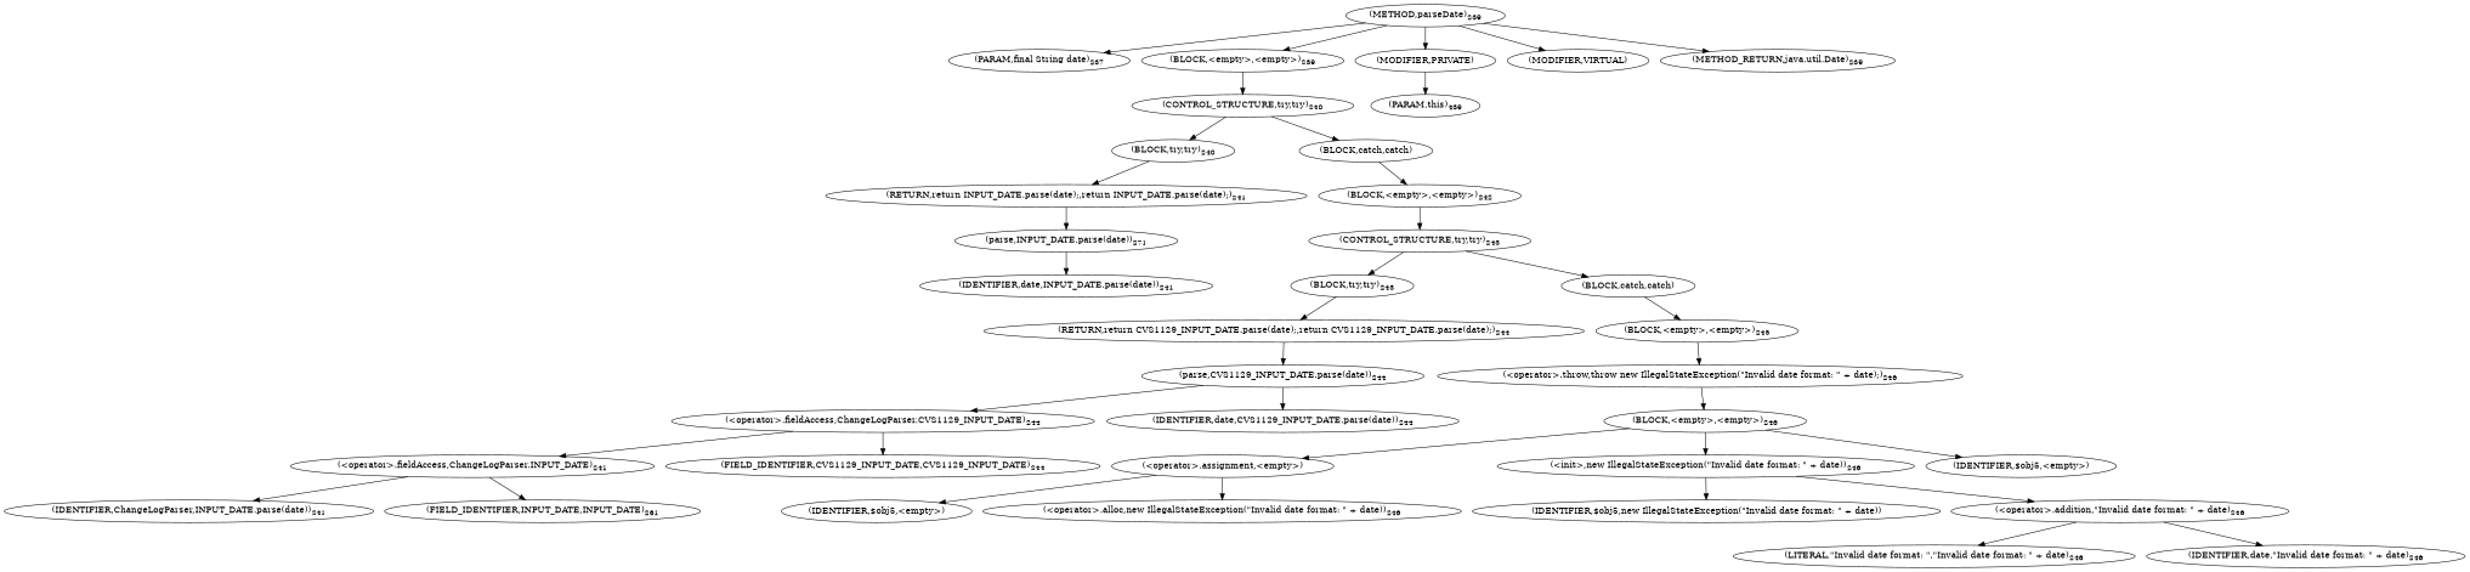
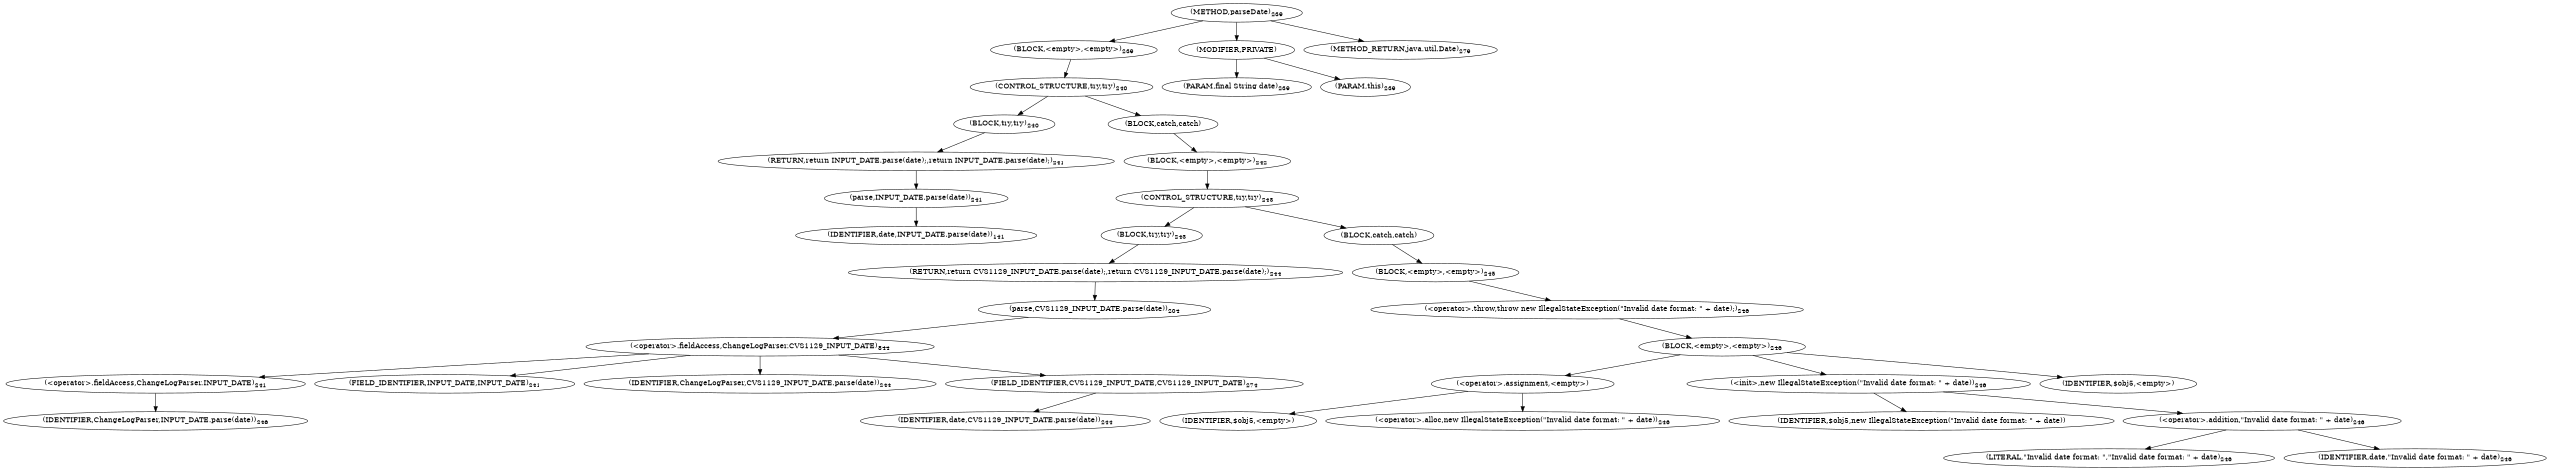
  digraph {
    n1 [label=<(METHOD,parseDate)<SUB>239</SUB>>]
-   n2 [label=<(PARAM,final String date)<SUB>237</SUB>>]
+   n2 [label=<(PARAM,final String date)<SUB>239</SUB>>]
    n3 [label=<(BLOCK,&lt;empty&gt;,&lt;empty&gt;)<SUB>239</SUB>>]
    n4 [label=<(MODIFIER,PRIVATE)>]
-   n5 [label=<(MODIFIER,VIRTUAL)>]
-   n6 [label=<(METHOD_RETURN,java.util.Date)<SUB>239</SUB>>]
-   n7 [label=<(PARAM,this)<SUB>439</SUB>>]
+   n6 [label=<(METHOD_RETURN,java.util.Date)<SUB>279</SUB>>]
+   n7 [label=<(PARAM,this)<SUB>239</SUB>>]
    n8 [label=<(CONTROL_STRUCTURE,try,try)<SUB>240</SUB>>]
    n9 [label=<(BLOCK,try,try)<SUB>240</SUB>>]
    n10 [label=<(BLOCK,catch,catch)>]
    n11 [label=<(RETURN,return INPUT_DATE.parse(date);,return INPUT_DATE.parse(date);)<SUB>241</SUB>>]
    n12 [label=<(BLOCK,&lt;empty&gt;,&lt;empty&gt;)<SUB>242</SUB>>]
-   n13 [label=<(parse,INPUT_DATE.parse(date))<SUB>271</SUB>>]
-   n14 [label=<(IDENTIFIER,date,INPUT_DATE.parse(date))<SUB>241</SUB>>]
+   n13 [label=<(parse,INPUT_DATE.parse(date))<SUB>241</SUB>>]
+   n14 [label=<(IDENTIFIER,date,INPUT_DATE.parse(date))<SUB>141</SUB>>]
    n15 [label=<(&lt;operator&gt;.fieldAccess,ChangeLogParser.INPUT_DATE)<SUB>241</SUB>>]
-   n16 [label=<(IDENTIFIER,ChangeLogParser,INPUT_DATE.parse(date))<SUB>241</SUB>>]
-   n17 [label=<(FIELD_IDENTIFIER,INPUT_DATE,INPUT_DATE)<SUB>261</SUB>>]
+   n16 [label=<(IDENTIFIER,ChangeLogParser,INPUT_DATE.parse(date))<SUB>246</SUB>>]
+   n17 [label=<(FIELD_IDENTIFIER,INPUT_DATE,INPUT_DATE)<SUB>241</SUB>>]
    n18 [label=<(CONTROL_STRUCTURE,try,try)<SUB>243</SUB>>]
    n19 [label=<(BLOCK,try,try)<SUB>243</SUB>>]
    n20 [label=<(BLOCK,catch,catch)>]
    n21 [label=<(RETURN,return CVS1129_INPUT_DATE.parse(date);,return CVS1129_INPUT_DATE.parse(date);)<SUB>244</SUB>>]
    n22 [label=<(BLOCK,&lt;empty&gt;,&lt;empty&gt;)<SUB>245</SUB>>]
-   n23 [label=<(parse,CVS1129_INPUT_DATE.parse(date))<SUB>244</SUB>>]
-   n24 [label=<(&lt;operator&gt;.fieldAccess,ChangeLogParser.CVS1129_INPUT_DATE)<SUB>244</SUB>>]
+   n23 [label=<(parse,CVS1129_INPUT_DATE.parse(date))<SUB>204</SUB>>]
+   n24 [label=<(&lt;operator&gt;.fieldAccess,ChangeLogParser.CVS1129_INPUT_DATE)<SUB>844</SUB>>]
    n25 [label=<(IDENTIFIER,date,CVS1129_INPUT_DATE.parse(date))<SUB>244</SUB>>]
-   n27 [label=<(FIELD_IDENTIFIER,CVS1129_INPUT_DATE,CVS1129_INPUT_DATE)<SUB>244</SUB>>]
+   n26 [label=<(IDENTIFIER,ChangeLogParser,CVS1129_INPUT_DATE.parse(date))<SUB>244</SUB>>]
+   n27 [label=<(FIELD_IDENTIFIER,CVS1129_INPUT_DATE,CVS1129_INPUT_DATE)<SUB>274</SUB>>]
    n28 [label=<(&lt;operator&gt;.throw,throw new IllegalStateException(&quot;Invalid date format: &quot; + date);)<SUB>246</SUB>>]
    n29 [label=<(BLOCK,&lt;empty&gt;,&lt;empty&gt;)<SUB>246</SUB>>]
    n30 [label=<(&lt;operator&gt;.assignment,&lt;empty&gt;)>]
    n31 [label=<(&lt;init&gt;,new IllegalStateException(&quot;Invalid date format: &quot; + date))<SUB>246</SUB>>]
    n32 [label=<(IDENTIFIER,$obj5,&lt;empty&gt;)>]
    n33 [label=<(IDENTIFIER,$obj5,&lt;empty&gt;)>]
    n34 [label=<(&lt;operator&gt;.alloc,new IllegalStateException(&quot;Invalid date format: &quot; + date))<SUB>246</SUB>>]
    n35 [label=<(IDENTIFIER,$obj5,new IllegalStateException(&quot;Invalid date format: &quot; + date))>]
    n36 [label=<(&lt;operator&gt;.addition,&quot;Invalid date format: &quot; + date)<SUB>246</SUB>>]
    n37 [label=<(LITERAL,&quot;Invalid date format: &quot;,&quot;Invalid date format: &quot; + date)<SUB>246</SUB>>]
    n38 [label=<(IDENTIFIER,date,&quot;Invalid date format: &quot; + date)<SUB>246</SUB>>]
-   n1 -> n2
+   n4 -> n2
    n1 -> n3
    n1 -> n4
-   n1 -> n5
    n1 -> n6
    n3 -> n8
    n4 -> n7
    n8 -> n9
    n8 -> n10
    n9 -> n11
    n10 -> n12
    n11 -> n13
    n12 -> n18
    n13 -> n14
    n15 -> n16
-   n15 -> n17
+   n24 -> n17
    n18 -> n19
    n18 -> n20
    n19 -> n21
    n20 -> n22
    n21 -> n23
    n22 -> n28
    n23 -> n24
-   n23 -> n25
+   n27 -> n25
    n24 -> n15
+   n24 -> n26
    n24 -> n27
    n28 -> n29
    n29 -> n30
    n29 -> n31
    n29 -> n32
    n30 -> n33
    n30 -> n34
    n31 -> n35
    n31 -> n36
    n36 -> n37
    n36 -> n38
  }
